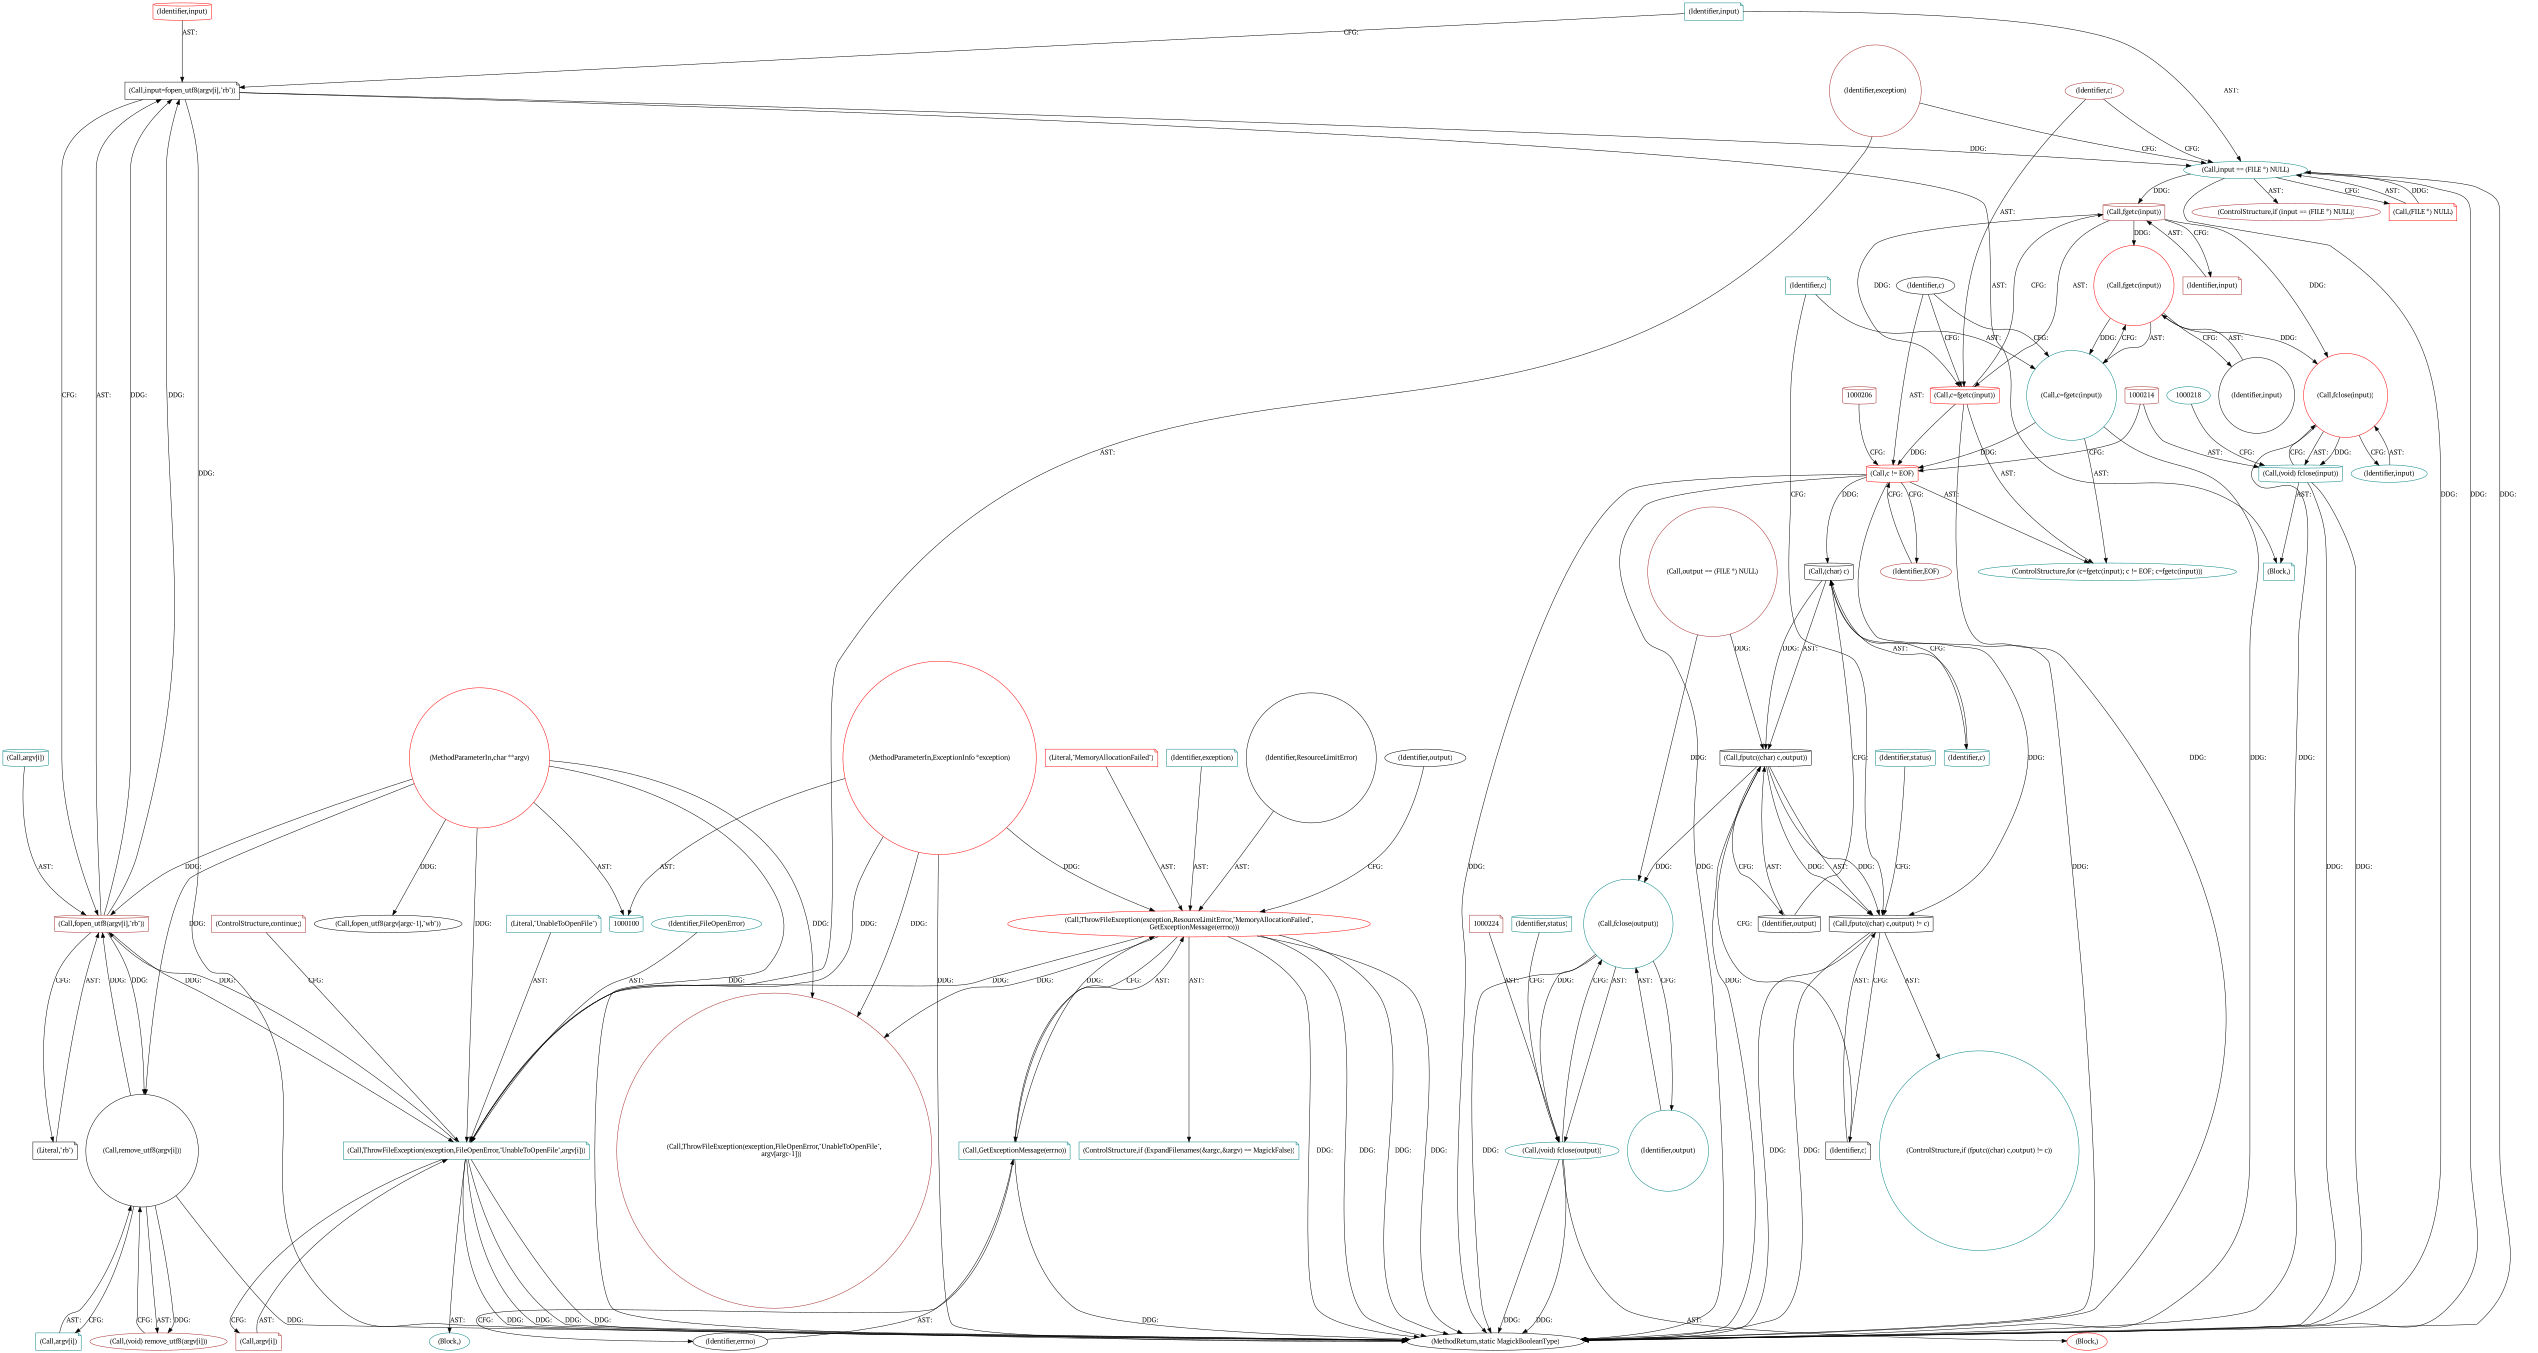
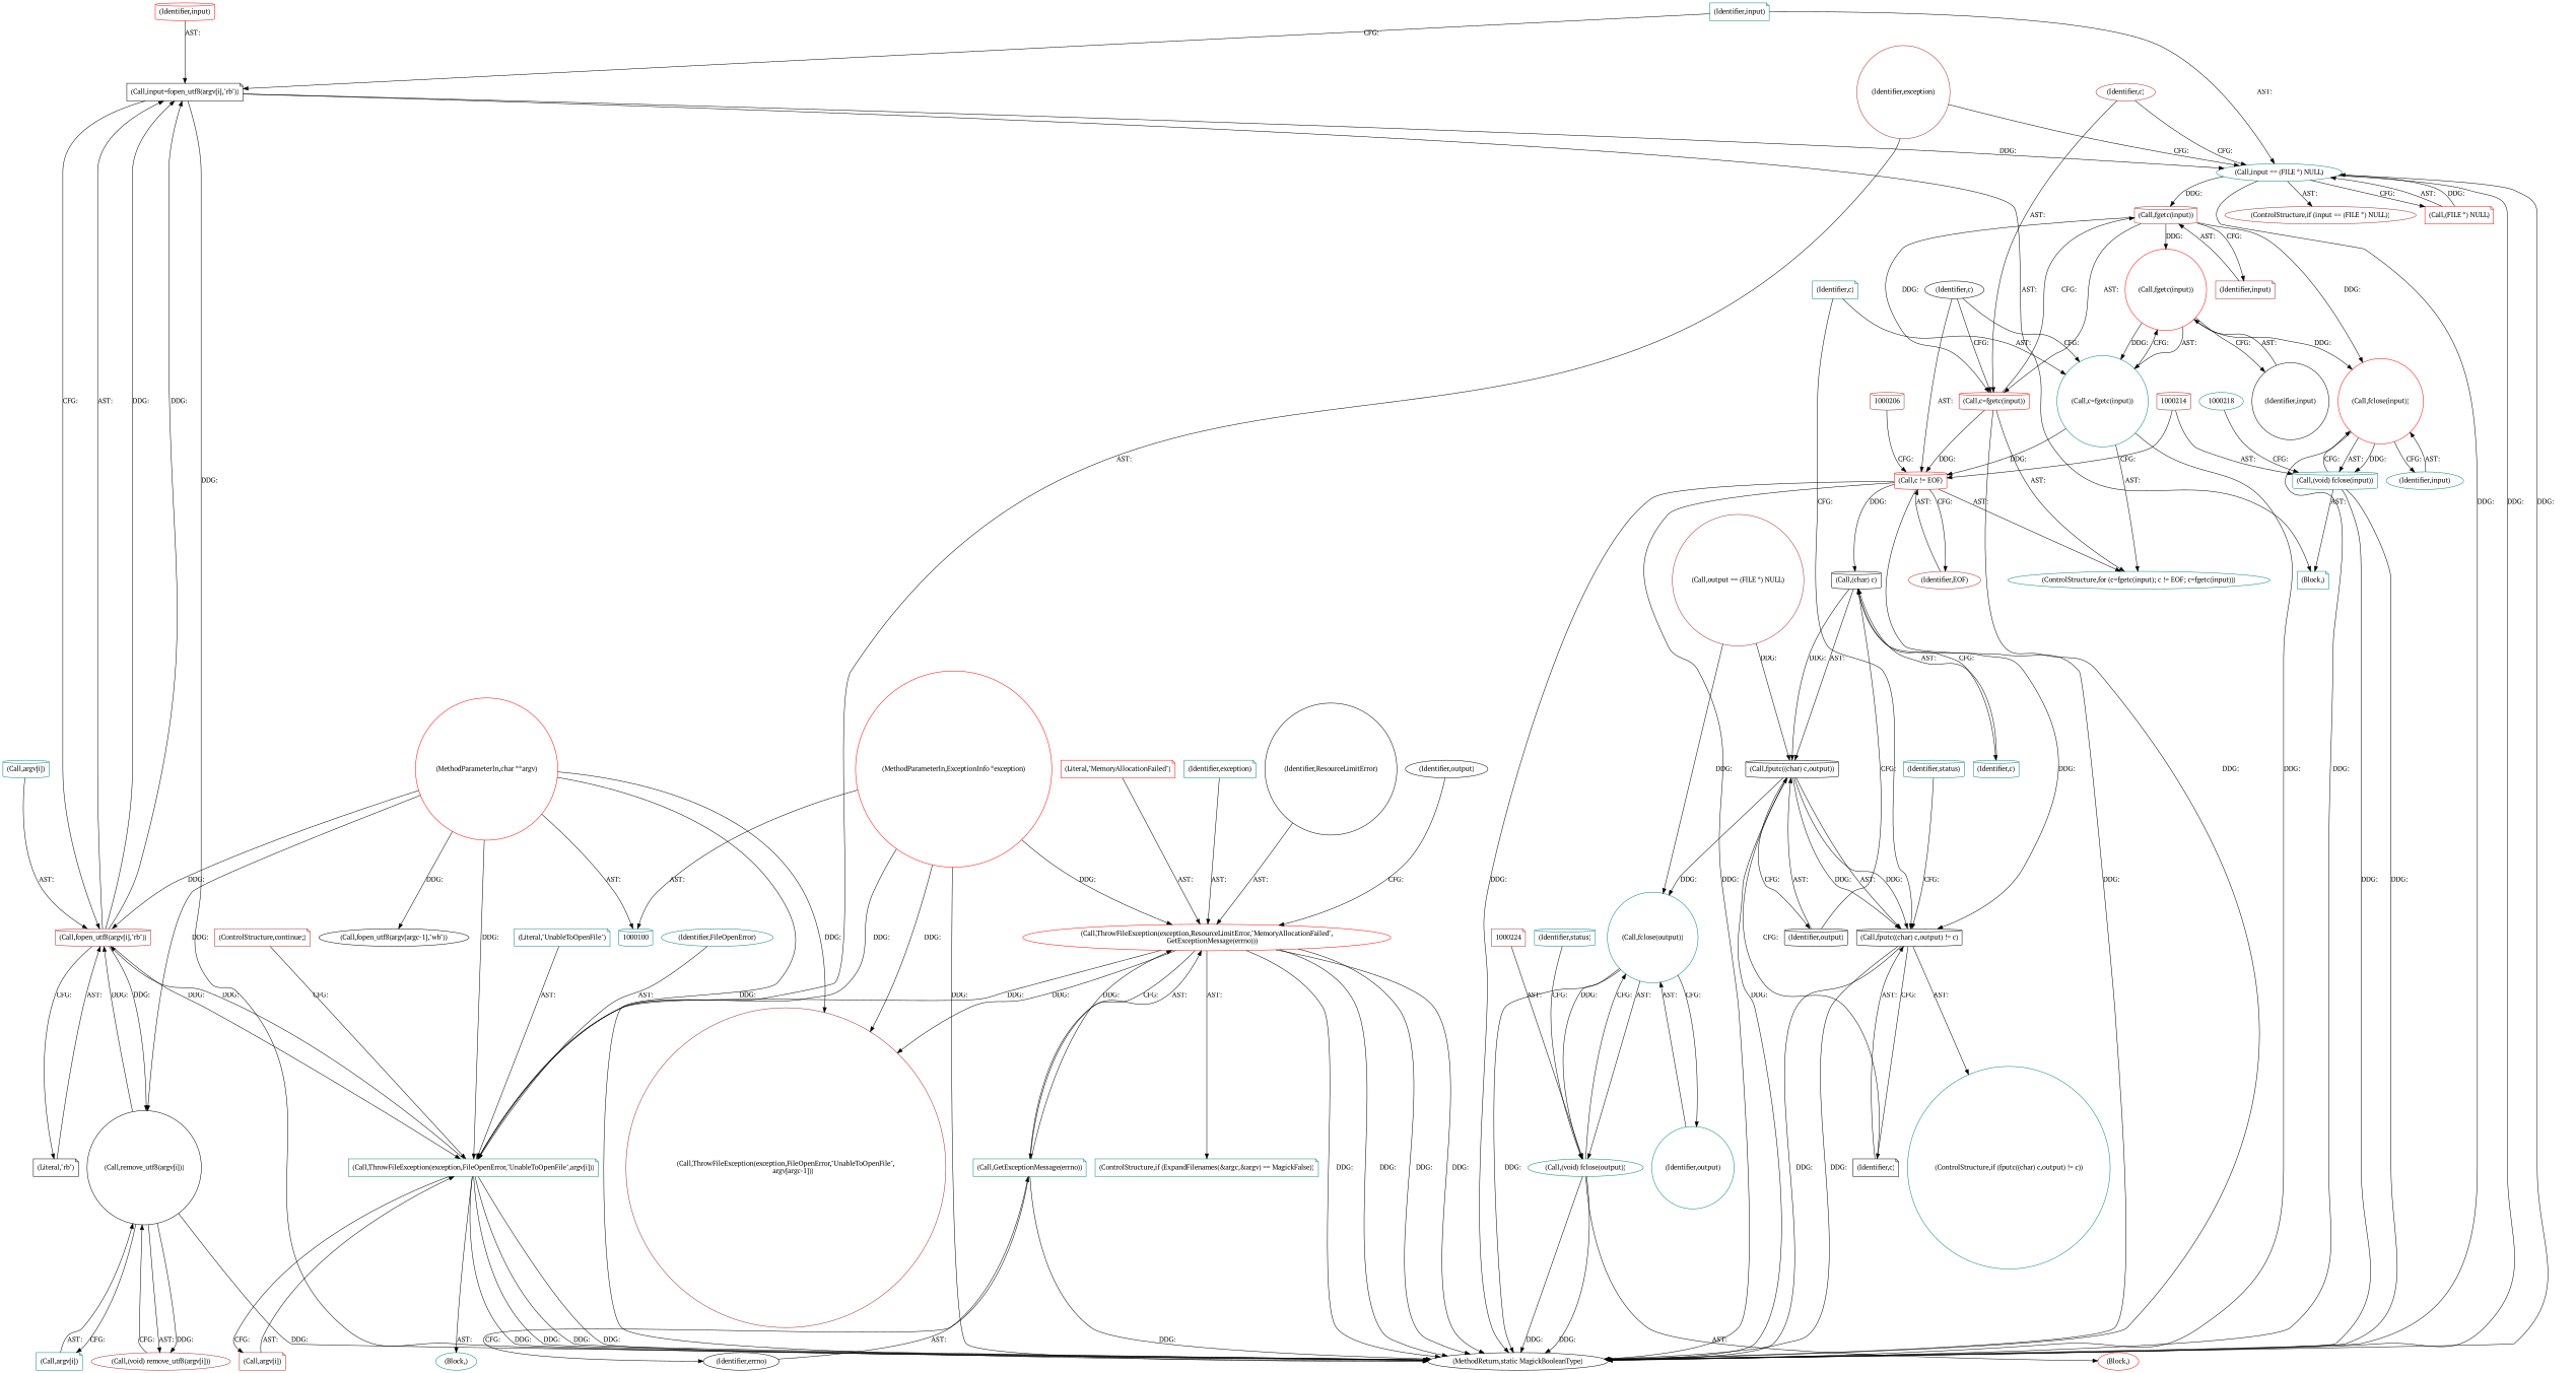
  digraph {
    fontname="PT Serif"
    node [color=teal fontname="PT Serif" shape=note]
    edge [fontname="PT Serif"]
    n1 [color=black label="(Call,input=fopen_utf8(argv[i],\"rb\"))"]
    n2 [color=brown label="(Call,fopen_utf8(argv[i],\"rb\"))" shape=cylinder]
    n3 [label="(Call,input == (FILE *) NULL)" shape=ellipse]
    n4 [color=black label="(MethodReturn,static MagickBooleanType)" shape=ellipse]
    n5 [label="(Block,)"]
    n6 [label="(Call,ThrowFileException(exception,FileOpenError,\"UnableToOpenFile\",argv[i]))"]
    n7 [color=black label="(Call,remove_utf8(argv[i]))" shape=circle]
    n8 [color=black label="(Literal,\"rb\")"]
    n9 [color=brown label="(Call,fgetc(input))" shape=cylinder]
    n10 [color=red label="(Call,(FILE *) NULL)"]
    n11 [color=brown label="(ControlStructure,if (input == (FILE *) NULL))" shape=ellipse]
    n12 [label="(Block,)" shape=ellipse]
    n13 [color=brown label="(Call,argv[i])"]
    n14 [label="(Call,argv[i])"]
    n15 [color=brown label="(Call,(void) remove_utf8(argv[i]))" shape=ellipse]
    n16 [color=red label="(Call,ThrowFileException(exception,ResourceLimitError,\"MemoryAllocationFailed\",\n      GetExceptionMessage(errno)))" shape=ellipse]
    n17 [label="(Call,GetExceptionMessage(errno))"]
    n18 [label="(ControlStructure,if (ExpandFilenames(&argc,&argv) == MagickFalse))"]
    n19 [color=brown label="(Call,ThrowFileException(exception,FileOpenError,\"UnableToOpenFile\",\n        argv[argc-1]))" shape=circle]
    n20 [color=black label="(Identifier,errno)" shape=ellipse]
    n21 [color=red label="(MethodParameterIn,ExceptionInfo *exception)" shape=circle]
    1000100 [shape=cylinder]
    n23 [color=red label="(MethodParameterIn,char **argv)" shape=circle]
    n24 [color=black label="(Call,fopen_utf8(argv[argc-1],\"wb\"))" shape=ellipse]
    n25 [color=red label="(Call,c=fgetc(input))" shape=cylinder]
    n26 [color=red label="(Call,fgetc(input))" shape=circle]
    n27 [color=red label="(Call,fclose(input))" shape=circle]
    n28 [color=brown label="(Identifier,input)"]
    n29 [color=red label="(Call,c != EOF)" shape=cylinder]
    n30 [label="(ControlStructure,for (c=fgetc(input); c != EOF; c=fgetc(input)))" shape=ellipse]
    n31 [label="(Call,c=fgetc(input))" shape=circle]
    n32 [color=black label="(Identifier,input)" shape=circle]
    n33 [label="(Call,(void) fclose(input))" shape=cylinder]
    n34 [label="(Identifier,input)" shape=ellipse]
    n35 [color=black label="(Call,(char) c)" shape=cylinder]
    n36 [color=brown label="(Identifier,EOF)" shape=ellipse]
    n37 [color=black label="(Call,fputc((char) c,output))" shape=cylinder]
    n38 [color=black label="(Call,fputc((char) c,output) != c)" shape=cylinder]
    n39 [label="(Identifier,c)" shape=cylinder]
    n40 [label="(Call,fclose(output))" shape=circle]
    n41 [color=black label="(Identifier,output)" shape=cylinder]
    n42 [label="(ControlStructure,if (fputc((char) c,output) != c))" shape=circle]
    n43 [color=black label="(Identifier,c)"]
    n44 [label="(Call,(void) fclose(output))" shape=ellipse]
    n45 [label="(Identifier,output)" shape=circle]
    n46 [color=red label="(Block,)" shape=ellipse]
    n47 [color=red label="(Literal,\"MemoryAllocationFailed\")"]
    n48 [label="(Literal,\"UnableToOpenFile\")"]
    n49 [label="(Identifier,status)" shape=cylinder]
    n50 [label="(Identifier,status)" shape=cylinder]
    n51 [color=brown label="(Identifier,exception)" shape=circle]
    n52 [label="(Identifier,input)"]
    n53 [color=black label="(Identifier,c)" shape=ellipse]
    n54 [label="(Call,argv[i])" shape=cylinder]
    n55 [color=red label="(Identifier,input)" shape=cylinder]
    n56 [label="(Identifier,c)"]
    n57 [label="(Identifier,exception)"]
    n58 [label="(Identifier,FileOpenError)" shape=ellipse]
    n59 [color=black label="(Identifier,ResourceLimitError)" shape=circle]
    n60 [color=brown label="(ControlStructure,continue;)"]
    n61 [color=black label="(Identifier,output)" shape=ellipse]
    n62 [color=brown label="(Identifier,c)" shape=ellipse]
    n63 [color=brown label="(Call,output == (FILE *) NULL)" shape=circle]
    1000206 [color=brown shape=cylinder]
    1000214 [color=brown shape=cylinder]
    1000224 [color=brown]
    1000218 [shape=ellipse]
    n1 -> n2 [label="CFG: "]
    n1 -> n3 [label="DDG: "]
    n1 -> n4 [label="DDG: "]
    n1 -> n5 [label="AST: "]
    n2 -> n1 [label="AST: "]
    n2 -> n1 [label="DDG: "]
    n2 -> n1 [label="DDG: "]
    n2 -> n6 [label="DDG: "]
    n2 -> n7 [label="DDG: "]
    n2 -> n8 [label="CFG: "]
    n3 -> n4 [label="DDG: "]
    n3 -> n4 [label="DDG: "]
    n3 -> n4 [label="DDG: "]
    n3 -> n9 [label="DDG: "]
    n3 -> n10 [label="CFG: "]
    n3 -> n11 [label="AST: "]
    n6 -> n2 [label="DDG: "]
    n6 -> n4 [label="DDG: "]
    n6 -> n4 [label="DDG: "]
    n6 -> n4 [label="DDG: "]
    n6 -> n4 [label="DDG: "]
    n6 -> n12 [label="AST: "]
    n6 -> n13 [label="CFG: "]
    n7 -> n2 [label="DDG: "]
    n7 -> n4 [label="DDG: "]
    n7 -> n14 [label="CFG: "]
    n7 -> n15 [label="AST: "]
    n7 -> n15 [label="DDG: "]
    n8 -> n2 [label="AST: "]
    n9 -> n25 [label="AST: "]
    n9 -> n25 [label="DDG: "]
    n9 -> n26 [label="DDG: "]
    n9 -> n27 [label="DDG: "]
    n9 -> n28 [label="CFG: "]
    n10 -> n3 [label="AST: "]
    n10 -> n3 [label="DDG: "]
    n13 -> n6 [label="AST: "]
    n14 -> n7 [label="AST: "]
    n15 -> n7 [label="CFG: "]
    n16 -> n4 [label="DDG: "]
    n16 -> n4 [label="DDG: "]
    n16 -> n4 [label="DDG: "]
    n16 -> n4 [label="DDG: "]
    n16 -> n6 [label="DDG: "]
    n16 -> n17 [label="CFG: "]
    n16 -> n18 [label="AST: "]
    n16 -> n19 [label="DDG: "]
    n17 -> n4 [label="DDG: "]
    n17 -> n16 [label="AST: "]
    n17 -> n16 [label="DDG: "]
    n17 -> n20 [label="CFG: "]
    n20 -> n17 [label="AST: "]
    n21 -> n4 [label="DDG: "]
    n21 -> n6 [label="DDG: "]
    n21 -> n16 [label="DDG: "]
    n21 -> n19 [label="DDG: "]
    n21 -> 1000100 [label="AST: "]
    n23 -> n2 [label="DDG: "]
    n23 -> n4 [label="DDG: "]
    n23 -> n6 [label="DDG: "]
    n23 -> n7 [label="DDG: "]
    n23 -> n19 [label="DDG: "]
    n23 -> 1000100 [label="AST: "]
    n23 -> n24 [label="DDG: "]
    n25 -> n4 [label="DDG: "]
    n25 -> n9 [label="CFG: "]
    n25 -> n29 [label="DDG: "]
    n25 -> n30 [label="AST: "]
    n26 -> n27 [label="DDG: "]
    n26 -> n31 [label="AST: "]
    n26 -> n31 [label="DDG: "]
    n26 -> n32 [label="CFG: "]
    n27 -> n4 [label="DDG: "]
    n27 -> n33 [label="AST: "]
    n27 -> n33 [label="DDG: "]
    n27 -> n34 [label="CFG: "]
    n28 -> n9 [label="AST: "]
    n29 -> n4 [label="DDG: "]
    n29 -> n4 [label="DDG: "]
    n29 -> n4 [label="DDG: "]
    n29 -> n30 [label="AST: "]
    n29 -> n35 [label="DDG: "]
    n29 -> n36 [label="CFG: "]
    n31 -> n4 [label="DDG: "]
    n31 -> n26 [label="CFG: "]
    n31 -> n29 [label="DDG: "]
    n31 -> n30 [label="AST: "]
    n32 -> n26 [label="AST: "]
    n33 -> n4 [label="DDG: "]
    n33 -> n4 [label="DDG: "]
    n33 -> n5 [label="AST: "]
    n33 -> n27 [label="CFG: "]
    n34 -> n27 [label="AST: "]
    n35 -> n37 [label="AST: "]
    n35 -> n37 [label="DDG: "]
    n35 -> n38 [label="DDG: "]
    n35 -> n39 [label="CFG: "]
-   n36 -> n29 [label="CFG: "]
+   n36 -> n29 [label="AST: "]
    n37 -> n4 [label="DDG: "]
    n37 -> n38 [label="AST: "]
    n37 -> n38 [label="DDG: "]
    n37 -> n38 [label="DDG: "]
    n37 -> n40 [label="DDG: "]
    n37 -> n41 [label="CFG: "]
    n38 -> n4 [label="DDG: "]
    n38 -> n4 [label="DDG: "]
    n38 -> n42 [label="AST: "]
    n38 -> n43 [label="CFG: "]
    n39 -> n35 [label="AST: "]
    n40 -> n4 [label="DDG: "]
    n40 -> n44 [label="AST: "]
    n40 -> n44 [label="DDG: "]
    n40 -> n45 [label="CFG: "]
    n41 -> n35 [label="CFG: "]
    n41 -> n37 [label="AST: "]
    n43 -> n37 [label="CFG: "]
    n43 -> n38 [label="AST: "]
    n44 -> n4 [label="DDG: "]
    n44 -> n4 [label="DDG: "]
    n44 -> n40 [label="CFG: "]
    n44 -> n46 [label="AST: "]
    n45 -> n40 [label="AST: "]
    n47 -> n16 [label="AST: "]
    n48 -> n6 [label="AST: "]
    n49 -> n44 [label="CFG: "]
    n50 -> n38 [label="CFG: "]
    n51 -> n3 [label="CFG: "]
    n51 -> n6 [label="AST: "]
    n52 -> n1 [label="CFG: "]
    n52 -> n3 [label="AST: "]
    n53 -> n25 [label="CFG: "]
    n53 -> n29 [label="AST: "]
    n53 -> n31 [label="CFG: "]
    n54 -> n2 [label="AST: "]
    n55 -> n1 [label="AST: "]
    n56 -> n31 [label="AST: "]
    n56 -> n38 [label="CFG: "]
    n57 -> n16 [label="AST: "]
    n58 -> n6 [label="AST: "]
    n59 -> n16 [label="AST: "]
    n60 -> n6 [label="CFG: "]
    n61 -> n16 [label="CFG: "]
    n62 -> n3 [label="CFG: "]
    n62 -> n25 [label="AST: "]
    n63 -> n37 [label="DDG: "]
    n63 -> n40 [label="DDG: "]
    1000206 -> n29 [label="CFG: "]
    1000214 -> n29 [label="CFG: "]
    1000214 -> n33 [label="AST: "]
    1000224 -> n44 [label="AST: "]
    1000218 -> n33 [label="CFG: "]
  }
